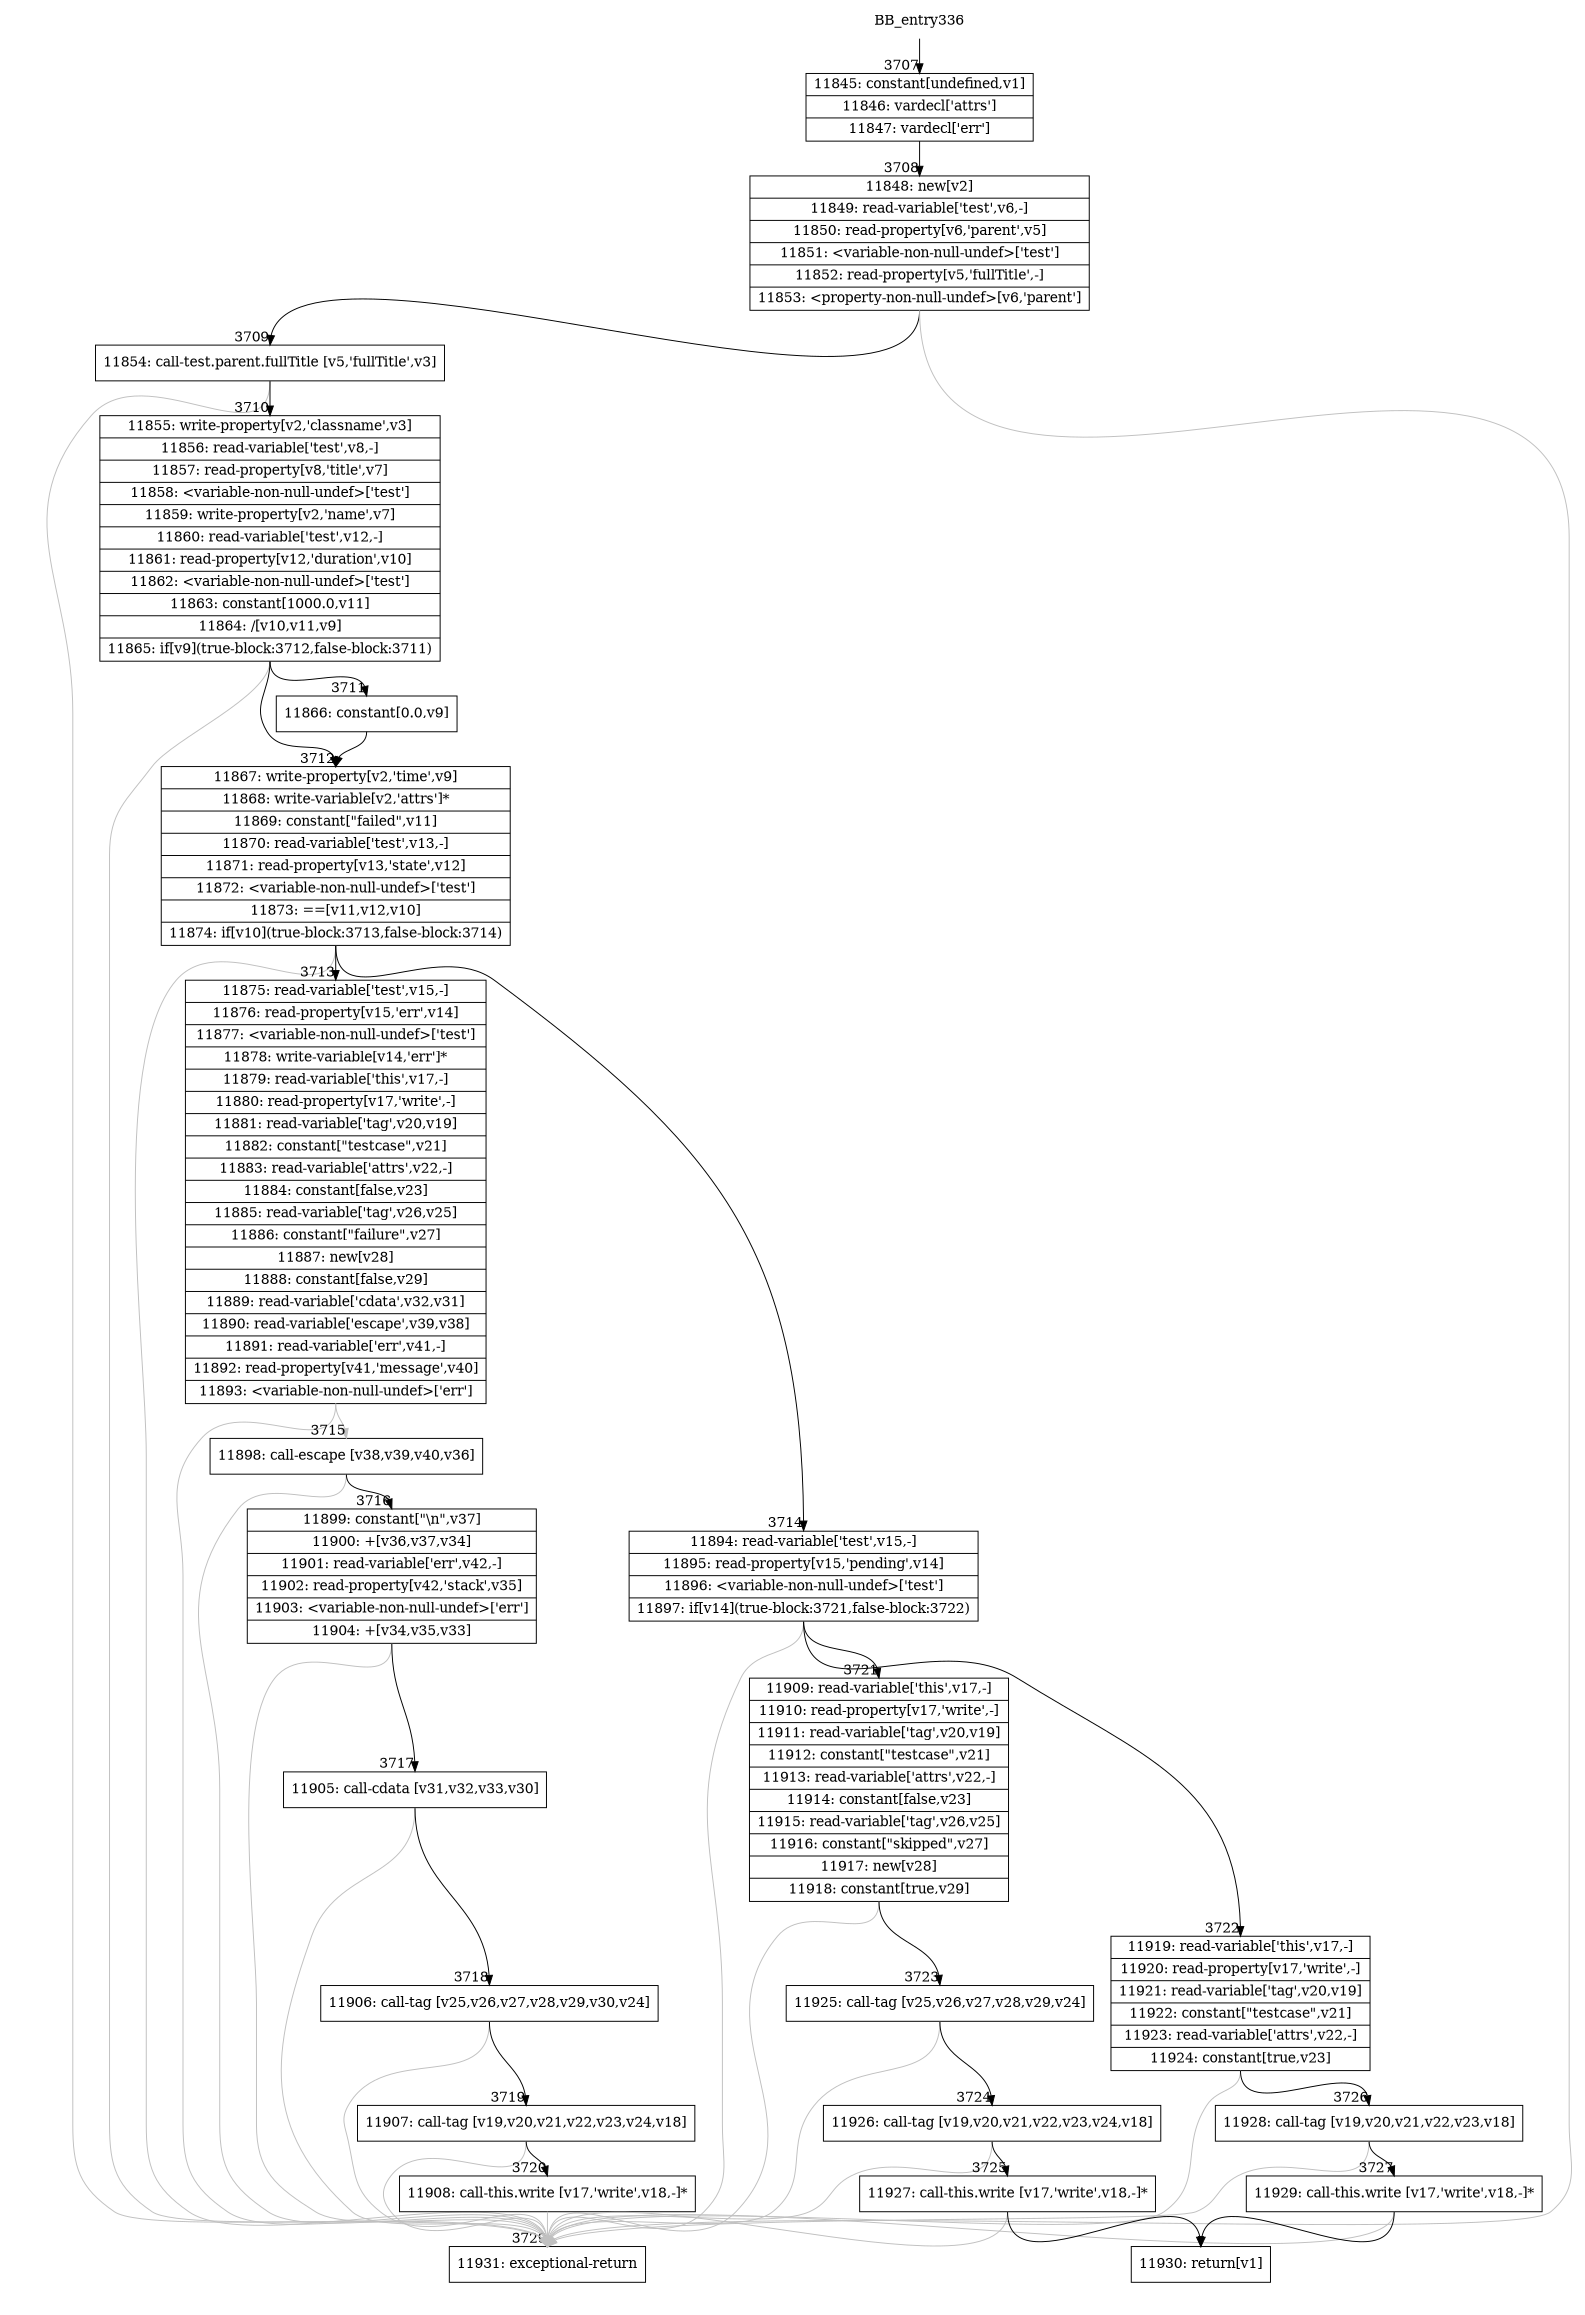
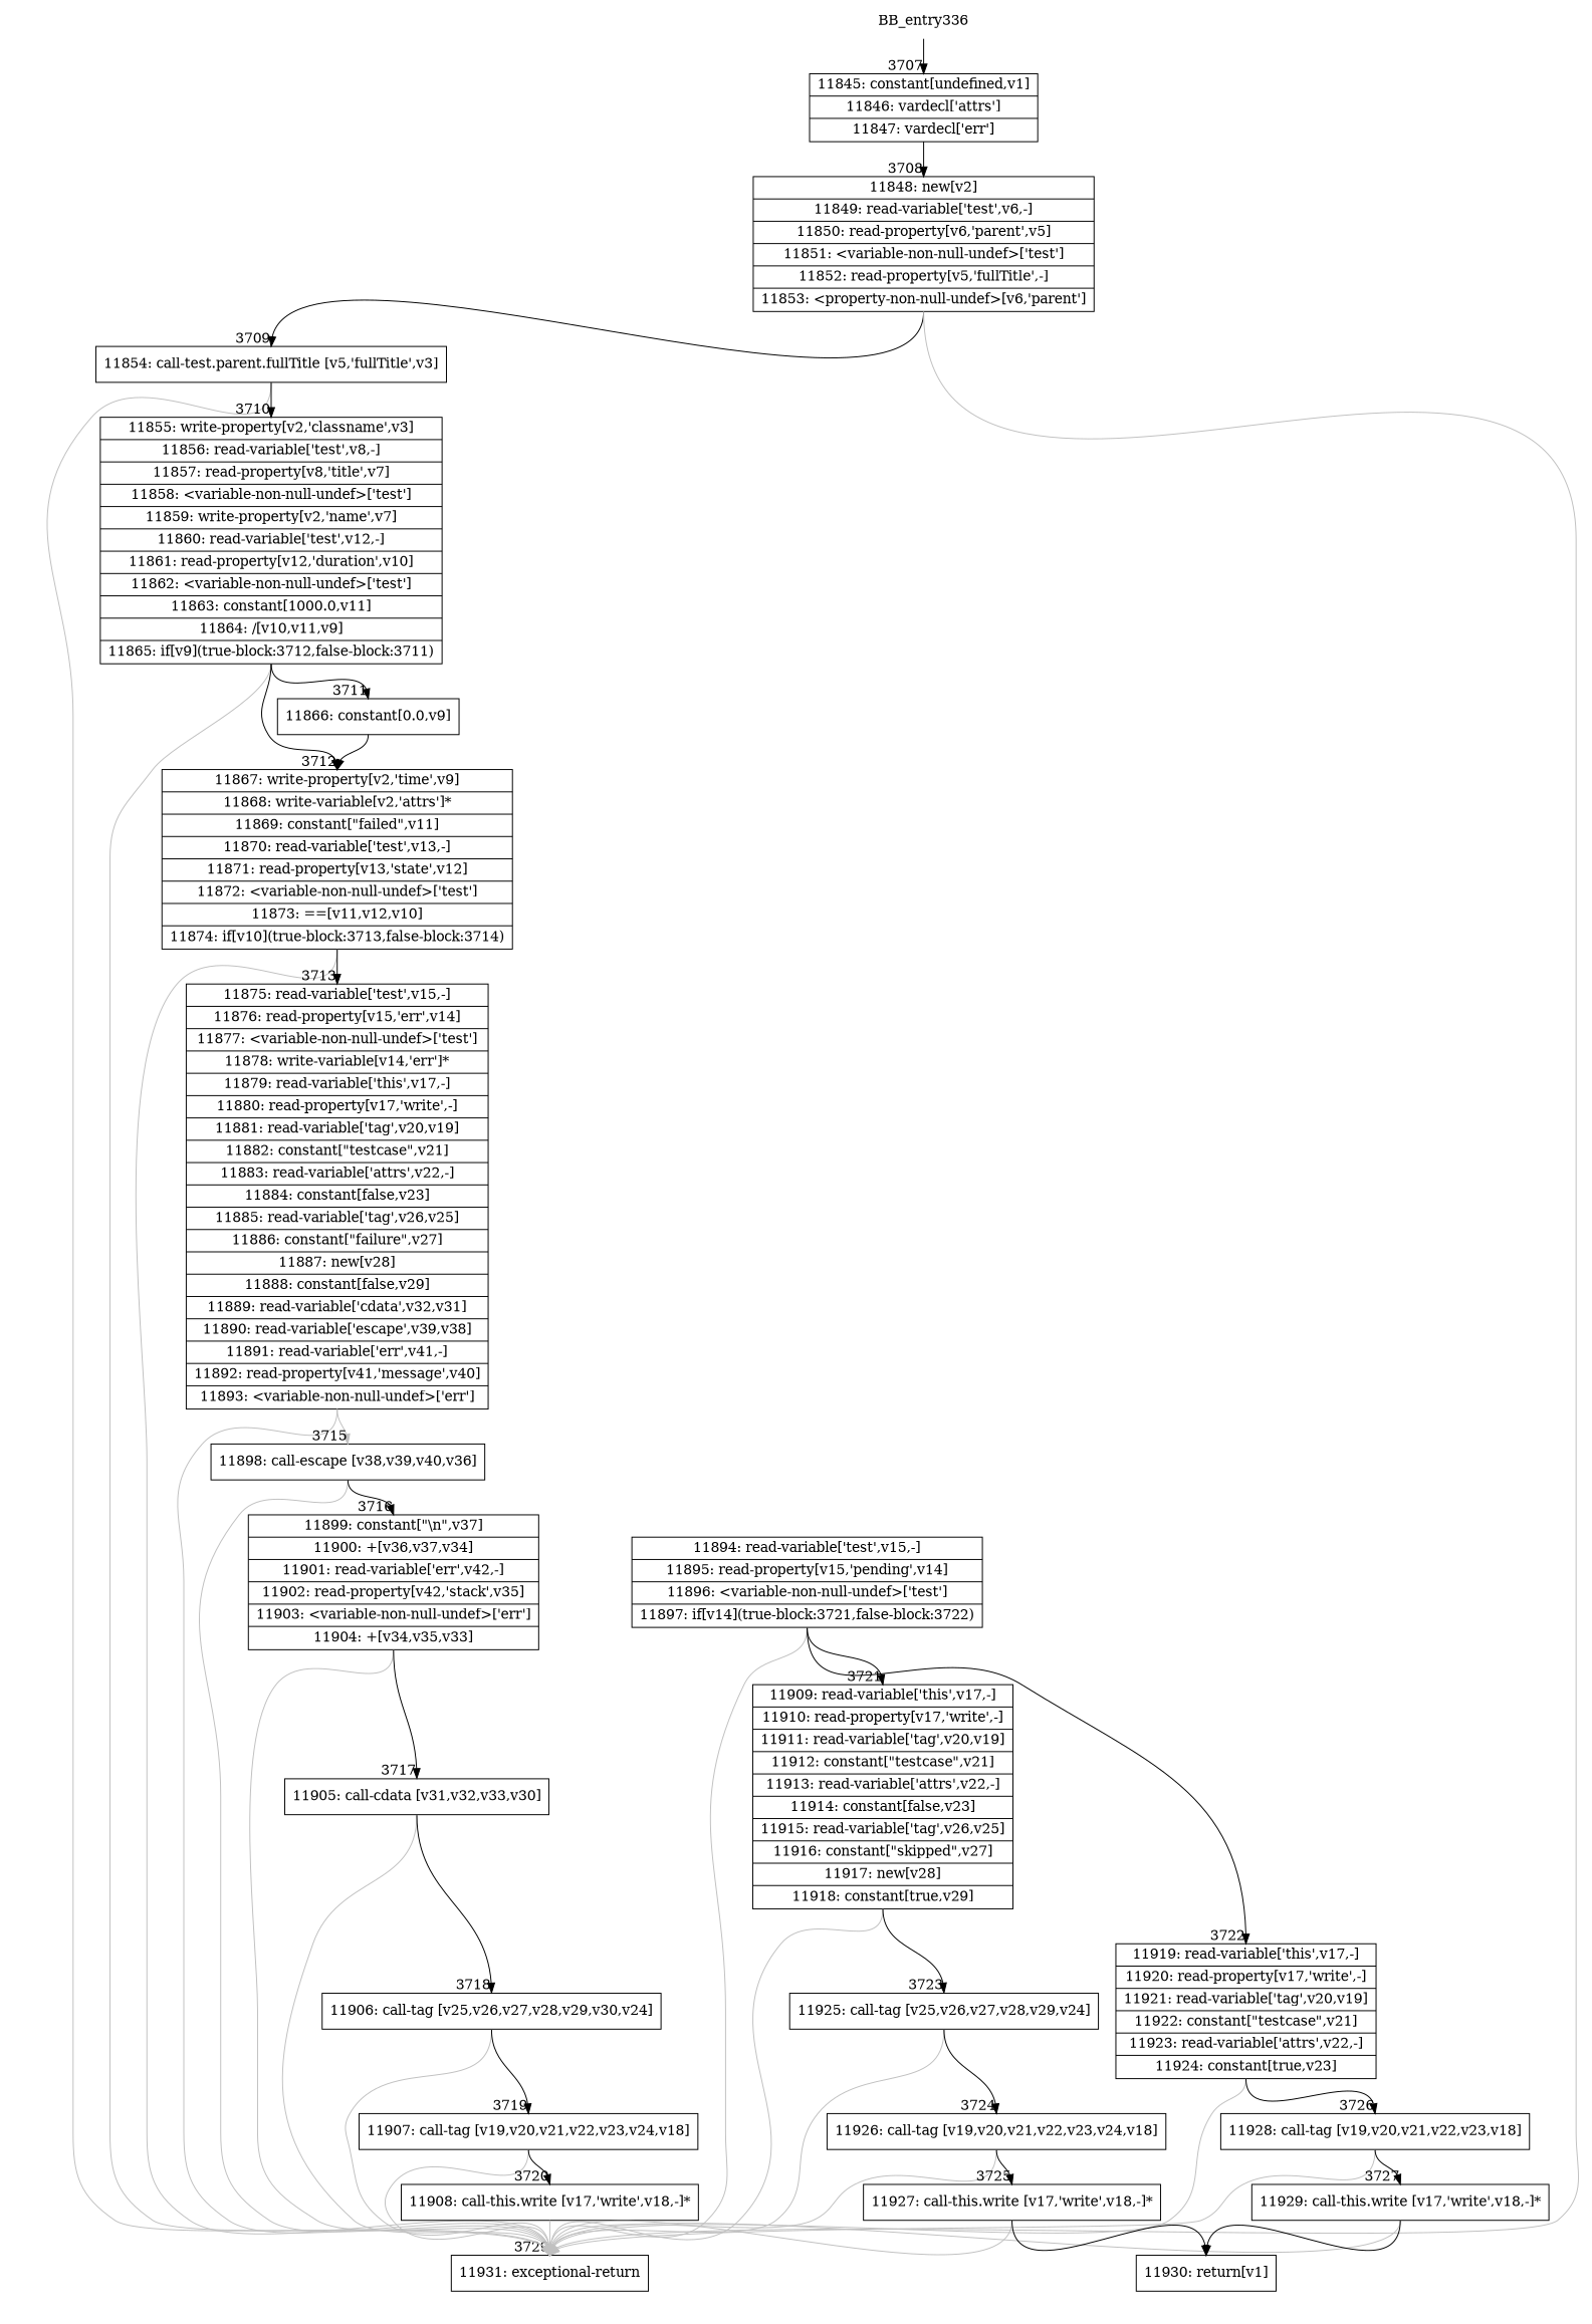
  digraph {
    rankdir=TD
    node [shape=record]
    edge [headport=n tailport=s]
    BB_entry336 [shape=none]
    n2 [label="{11845: constant[undefined,v1]|11846: vardecl['attrs']|11847: vardecl['err']}"]
    n3 [label="{11848: new[v2]|11849: read-variable['test',v6,-]|11850: read-property[v6,'parent',v5]|11851: \<variable-non-null-undef\>['test']|11852: read-property[v5,'fullTitle',-]|11853: \<property-non-null-undef\>[v6,'parent']}"]
    n4 [label="{11854: call-test.parent.fullTitle [v5,'fullTitle',v3]}"]
    n5 [label="{11931: exceptional-return}"]
    n6 [label="{11855: write-property[v2,'classname',v3]|11856: read-variable['test',v8,-]|11857: read-property[v8,'title',v7]|11858: \<variable-non-null-undef\>['test']|11859: write-property[v2,'name',v7]|11860: read-variable['test',v12,-]|11861: read-property[v12,'duration',v10]|11862: \<variable-non-null-undef\>['test']|11863: constant[1000.0,v11]|11864: /[v10,v11,v9]|11865: if[v9](true-block:3712,false-block:3711)}"]
    n7 [label="{11867: write-property[v2,'time',v9]|11868: write-variable[v2,'attrs']*|11869: constant[\"failed\",v11]|11870: read-variable['test',v13,-]|11871: read-property[v13,'state',v12]|11872: \<variable-non-null-undef\>['test']|11873: ==[v11,v12,v10]|11874: if[v10](true-block:3713,false-block:3714)}"]
    n8 [label="{11866: constant[0.0,v9]}"]
    n9 [label="{11875: read-variable['test',v15,-]|11876: read-property[v15,'err',v14]|11877: \<variable-non-null-undef\>['test']|11878: write-variable[v14,'err']*|11879: read-variable['this',v17,-]|11880: read-property[v17,'write',-]|11881: read-variable['tag',v20,v19]|11882: constant[\"testcase\",v21]|11883: read-variable['attrs',v22,-]|11884: constant[false,v23]|11885: read-variable['tag',v26,v25]|11886: constant[\"failure\",v27]|11887: new[v28]|11888: constant[false,v29]|11889: read-variable['cdata',v32,v31]|11890: read-variable['escape',v39,v38]|11891: read-variable['err',v41,-]|11892: read-property[v41,'message',v40]|11893: \<variable-non-null-undef\>['err']}"]
    n10 [label="{11894: read-variable['test',v15,-]|11895: read-property[v15,'pending',v14]|11896: \<variable-non-null-undef\>['test']|11897: if[v14](true-block:3721,false-block:3722)}"]
    n11 [label="{11898: call-escape [v38,v39,v40,v36]}"]
    n12 [label="{11909: read-variable['this',v17,-]|11910: read-property[v17,'write',-]|11911: read-variable['tag',v20,v19]|11912: constant[\"testcase\",v21]|11913: read-variable['attrs',v22,-]|11914: constant[false,v23]|11915: read-variable['tag',v26,v25]|11916: constant[\"skipped\",v27]|11917: new[v28]|11918: constant[true,v29]}"]
    n13 [label="{11919: read-variable['this',v17,-]|11920: read-property[v17,'write',-]|11921: read-variable['tag',v20,v19]|11922: constant[\"testcase\",v21]|11923: read-variable['attrs',v22,-]|11924: constant[true,v23]}"]
    n14 [label="{11899: constant[\"\\n\",v37]|11900: +[v36,v37,v34]|11901: read-variable['err',v42,-]|11902: read-property[v42,'stack',v35]|11903: \<variable-non-null-undef\>['err']|11904: +[v34,v35,v33]}"]
    n15 [label="{11925: call-tag [v25,v26,v27,v28,v29,v24]}"]
    n16 [label="{11928: call-tag [v19,v20,v21,v22,v23,v18]}"]
    n17 [label="{11905: call-cdata [v31,v32,v33,v30]}"]
    n18 [label="{11926: call-tag [v19,v20,v21,v22,v23,v24,v18]}"]
    n19 [label="{11929: call-this.write [v17,'write',v18,-]*}"]
    n20 [label="{11906: call-tag [v25,v26,v27,v28,v29,v30,v24]}"]
    n21 [label="{11907: call-tag [v19,v20,v21,v22,v23,v24,v18]}"]
    n22 [label="{11908: call-this.write [v17,'write',v18,-]*}"]
    n23 [label="{11930: return[v1]}"]
    n24 [label="{11927: call-this.write [v17,'write',v18,-]*}"]
    BB_entry336 -> n2 [headlabel="    3707"]
    n2 -> n3 [headlabel="      3708"]
    n3 -> n4 [headlabel="      3709"]
    n3 -> n5 [color=gray headlabel="      3729"]
    n4 -> n5 [color=gray]
    n4 -> n6 [headlabel="      3710"]
    n6 -> n5 [color=gray]
    n6 -> n7 [headlabel="      3712"]
    n6 -> n8 [headlabel="      3711"]
    n7 -> n5 [color=gray]
    n7 -> n9 [headlabel="      3713"]
-   n7 -> n10 [headlabel="      3714"]
    n8 -> n7
    n9 -> n5 [color=gray]
    n9 -> n11 [color=gray headlabel="      3715"]
    n10 -> n5 [color=gray]
    n10 -> n12 [headlabel="      3721"]
    n10 -> n13 [headlabel="      3722"]
    n11 -> n5 [color=gray]
    n11 -> n14 [headlabel="      3716"]
    n12 -> n5 [color=gray]
    n12 -> n15 [headlabel="      3723"]
    n13 -> n5 [color=gray]
    n13 -> n16 [headlabel="      3726"]
    n14 -> n5 [color=gray]
    n14 -> n17 [headlabel="      3717"]
    n15 -> n5 [color=gray]
    n15 -> n18 [headlabel="      3724"]
    n16 -> n5 [color=gray]
    n16 -> n19 [headlabel="      3727"]
    n17 -> n5 [color=gray]
    n17 -> n20 [headlabel="      3718"]
    n18 -> n5 [color=gray]
    n18 -> n24 [headlabel="      3725"]
    n19 -> n5 [color=gray]
    n19 -> n23
    n20 -> n5 [color=gray]
    n20 -> n21 [headlabel="      3719"]
    n21 -> n5 [color=gray]
    n21 -> n22 [headlabel="      3720"]
    n22 -> n5 [color=gray]
    n24 -> n5 [color=gray]
    n24 -> n23
  }
